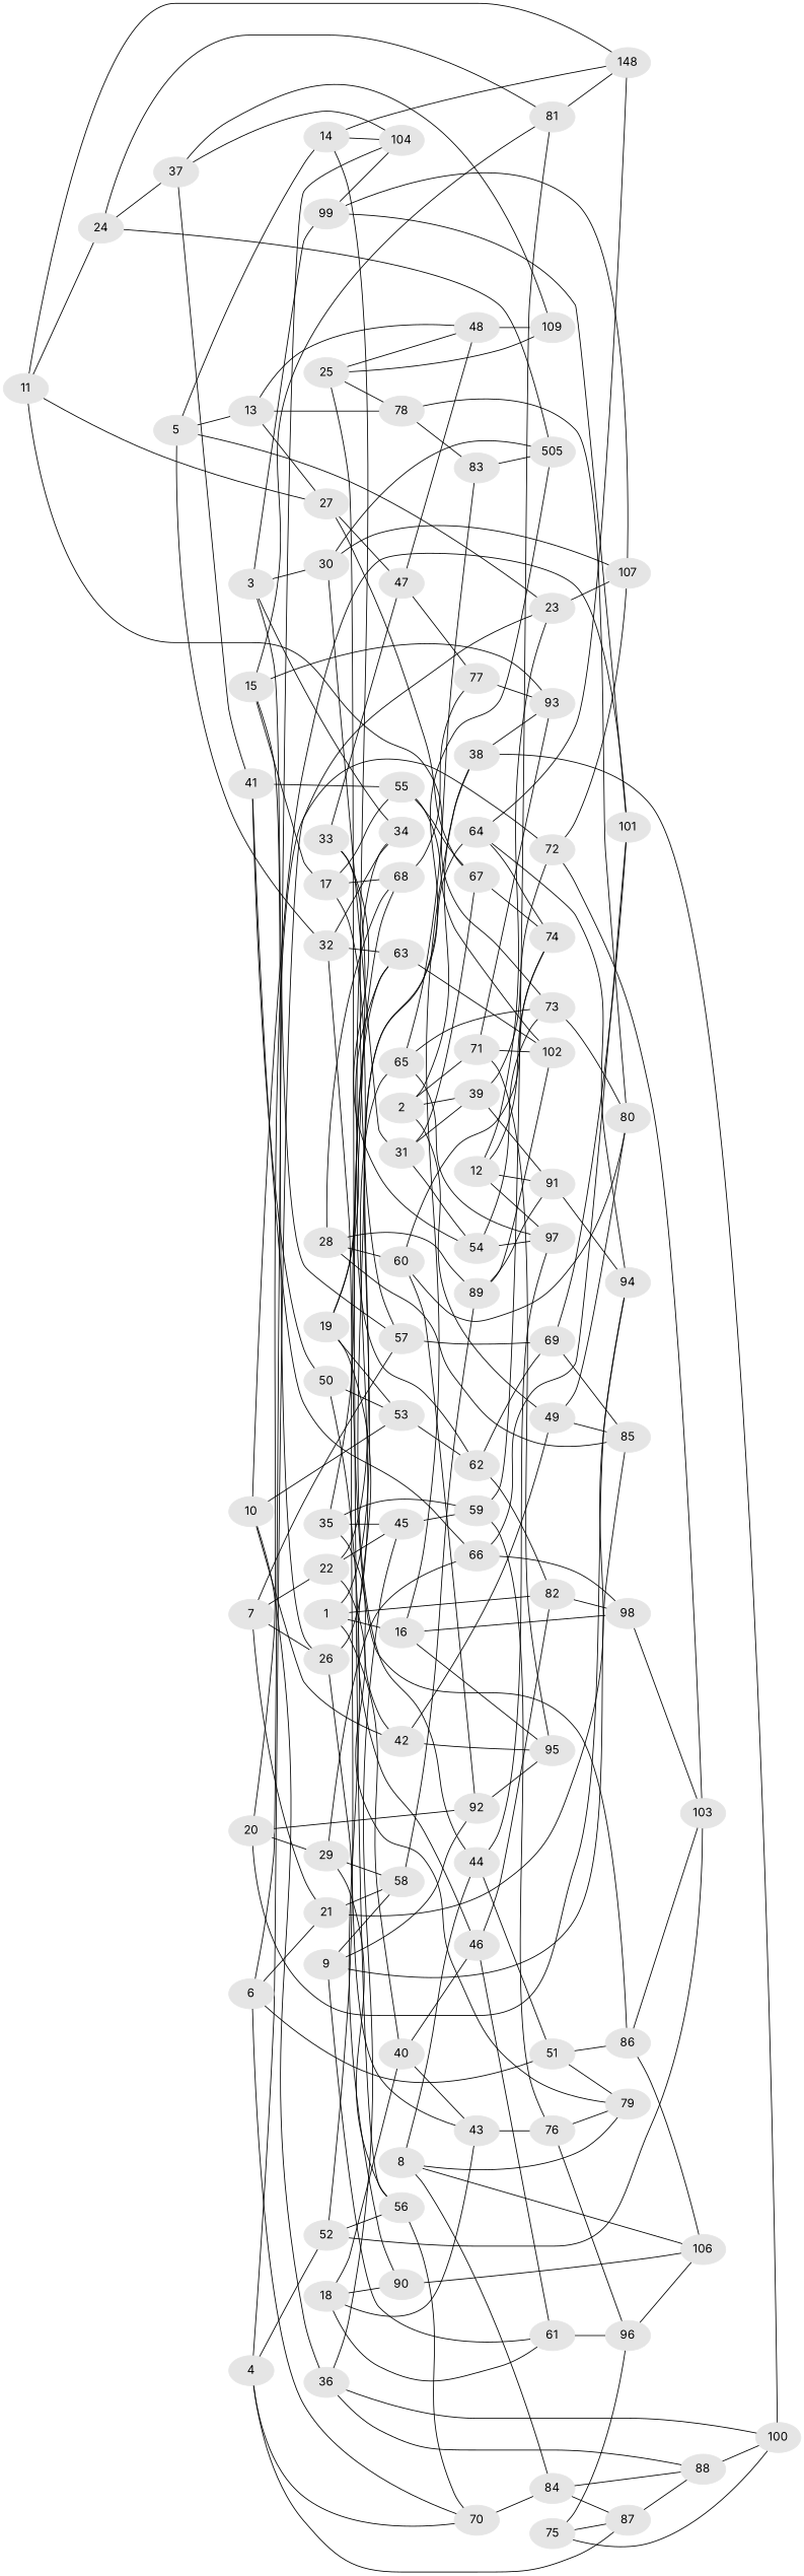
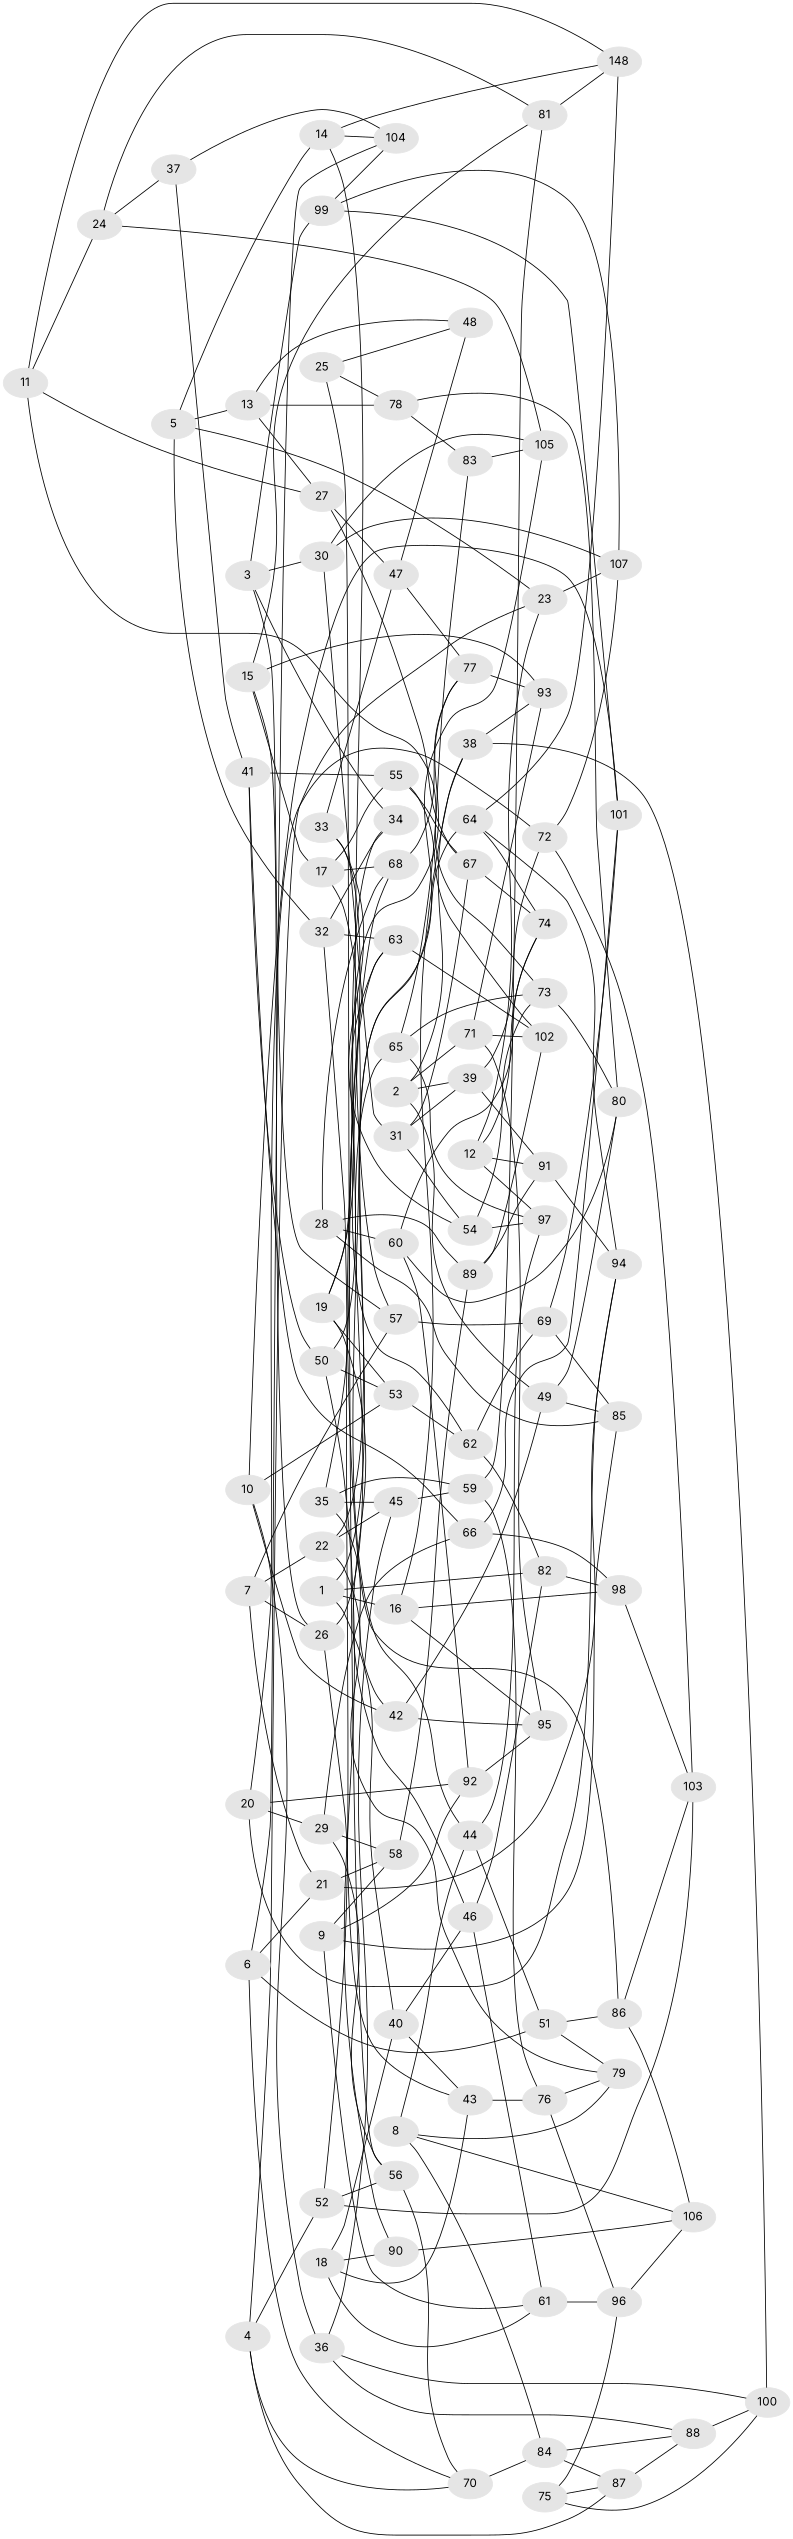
  graph {
    fontname=Inter
    rankdir=LR
    node [color=gray90 fontname=Inter style=filled]
    edge [fontname=Inter]
    1
    16
    40
    82
-   105 [label=505]
+   105
    38
    95
    98
    43
    46
    2
    39
    49
    71
    93
    100
    91
    72
    85
    80
    102
    3
    30
    34
    57
    99
    107
    31
    69
    104
    101
    4
    23
    52
    70
    87
    68
    56
    103
    84
    88
    5
    13
    14
    32
    27
    48
    78
    n49 [label=148]
    63
    86
    6
    21
    51
    58
    94
    79
    7
    22
    26
    45
    64
    65
    8
    44
    106
    97
    9
    61
    92
    89
    96
    10
    36
    42
    53
    62
    11
    24
    73
    81
    37
    47
    67
    12
    74
-   109
    83
    15
    17
    55
    77
    18
    90
    76
    19
    20
    29
    66
    59
    41
    25
    28
    60
    54
    33
    35
    50
    75
    1 -- 16
    1 -- 40
    1 -- 82
    1 -- 105
    16 -- 38
    16 -- 95
    16 -- 98
    40 -- 43
    40 -- 46
    82 -- 98
    38 -- 93
    38 -- 100
    98 -- 103
    43 -- 76
    46 -- 82
    46 -- 61
    2 -- 38
    2 -- 39
    2 -- 49
    2 -- 71
    39 -- 91
    39 -- 72
    49 -- 85
    49 -- 80
    71 -- 95
    71 -- 93
    71 -- 102
    91 -- 94
    72 -- 107
    72 -- 103
    3 -- 30
    3 -- 34
    3 -- 57
    3 -- 99
    30 -- 105
    30 -- 107
    30 -- 31
    57 -- 69
    99 -- 107
    99 -- 104
    99 -- 101
    31 -- 39
    31 -- 67
    31 -- 54
    69 -- 85
    69 -- 101
    4 -- 23
    4 -- 52
    4 -- 70
    4 -- 87
    23 -- 107
    52 -- 68
    52 -- 56
    52 -- 103
    70 -- 84
    87 -- 88
    68 -- 77
    56 -- 70
    84 -- 87
    84 -- 88
    88 -- 100
    5 -- 23
    5 -- 13
    5 -- 14
    5 -- 32
    13 -- 27
    13 -- 48
    13 -- 78
    14 -- 57
    14 -- 104
    14 -- n49
    32 -- 34
    32 -- 63
    32 -- 86
    27 -- 47
    27 -- 67
-   48 -- 109
    78 -- 80
    78 -- 83
    63 -- 102
    86 -- 103
    86 -- 106
    6 -- 104
    6 -- 70
    6 -- 21
    6 -- 51
    21 -- 58
    21 -- 94
    51 -- 86
    51 -- 79
    58 -- 89
    7 -- 57
    7 -- 21
    7 -- 22
    7 -- 26
    22 -- 79
    22 -- 45
    22 -- 64
    26 -- 43
    26 -- 65
    45 -- 59
    64 -- n49
    64 -- 94
    64 -- 74
    65 -- 97
    65 -- 73
    65 -- 83
    8 -- 84
    8 -- 79
    8 -- 44
    8 -- 106
    44 -- 51
    44 -- 97
    9 -- 85
    9 -- 58
    9 -- 61
    9 -- 92
    61 -- 96
    92 -- 95
    89 -- 91
    89 -- 102
    96 -- 106
    10 -- 101
    10 -- 36
    10 -- 42
    10 -- 53
    36 -- 100
    36 -- 88
    36 -- 45
    42 -- 95
    42 -- 49
    53 -- 62
    62 -- 82
    62 -- 69
    11 -- 27
    11 -- n49
    11 -- 24
    11 -- 73
    24 -- 105
    24 -- 81
    24 -- 37
    73 -- 80
    81 -- n49
    37 -- 104
-   37 -- 109
    37 -- 41
    47 -- 48
    47 -- 77
    67 -- 74
    12 -- 91
    12 -- 23
    12 -- 97
    12 -- 74
    83 -- 105
    15 -- 93
    15 -- 26
    15 -- 81
    15 -- 17
    17 -- 68
    17 -- 44
    17 -- 55
    55 -- 102
    55 -- 67
    77 -- 93
    18 -- 40
    18 -- 43
    18 -- 61
    18 -- 90
    90 -- 106
    76 -- 79
    76 -- 96
    19 -- 46
    19 -- 34
    19 -- 63
    19 -- 53
    20 -- 72
    20 -- 94
    20 -- 92
    20 -- 29
    29 -- 56
    29 -- 58
    29 -- 66
    66 -- 98
    66 -- 101
    59 -- 81
    59 -- 76
    41 -- 55
    41 -- 66
    41 -- 50
    25 -- 56
    25 -- 48
    25 -- 78
-   25 -- 109
    28 -- 85
    28 -- 68
    28 -- 89
    28 -- 60
    60 -- 80
    60 -- 92
    60 -- 74
    54 -- 97
    54 -- 73
    33 -- 62
    33 -- 47
    33 -- 54
    35 -- 63
    35 -- 45
    35 -- 42
    35 -- 59
    50 -- 53
+   50 -- 77
    50 -- 90
    75 -- 100
    75 -- 87
    75 -- 96
  }
